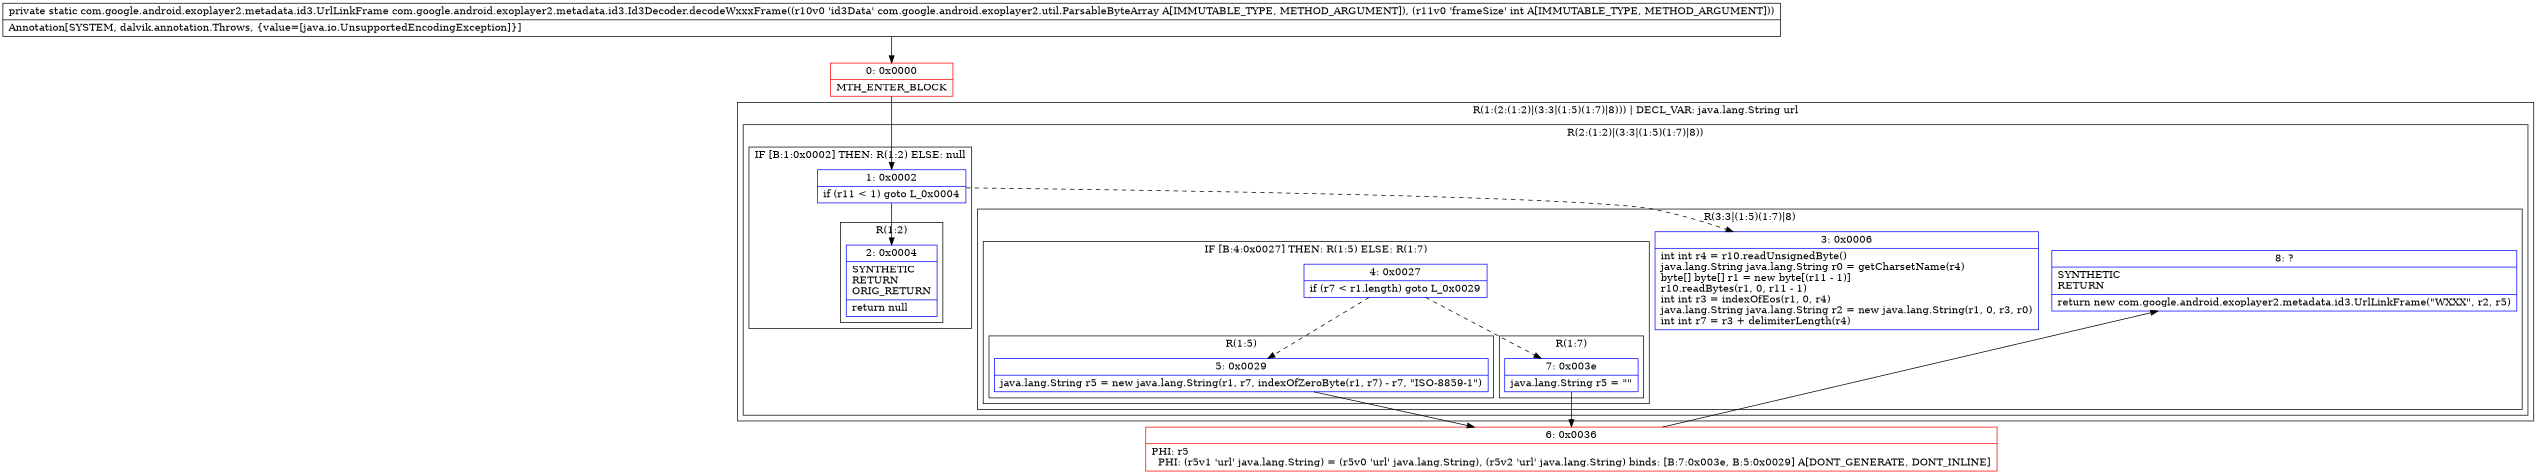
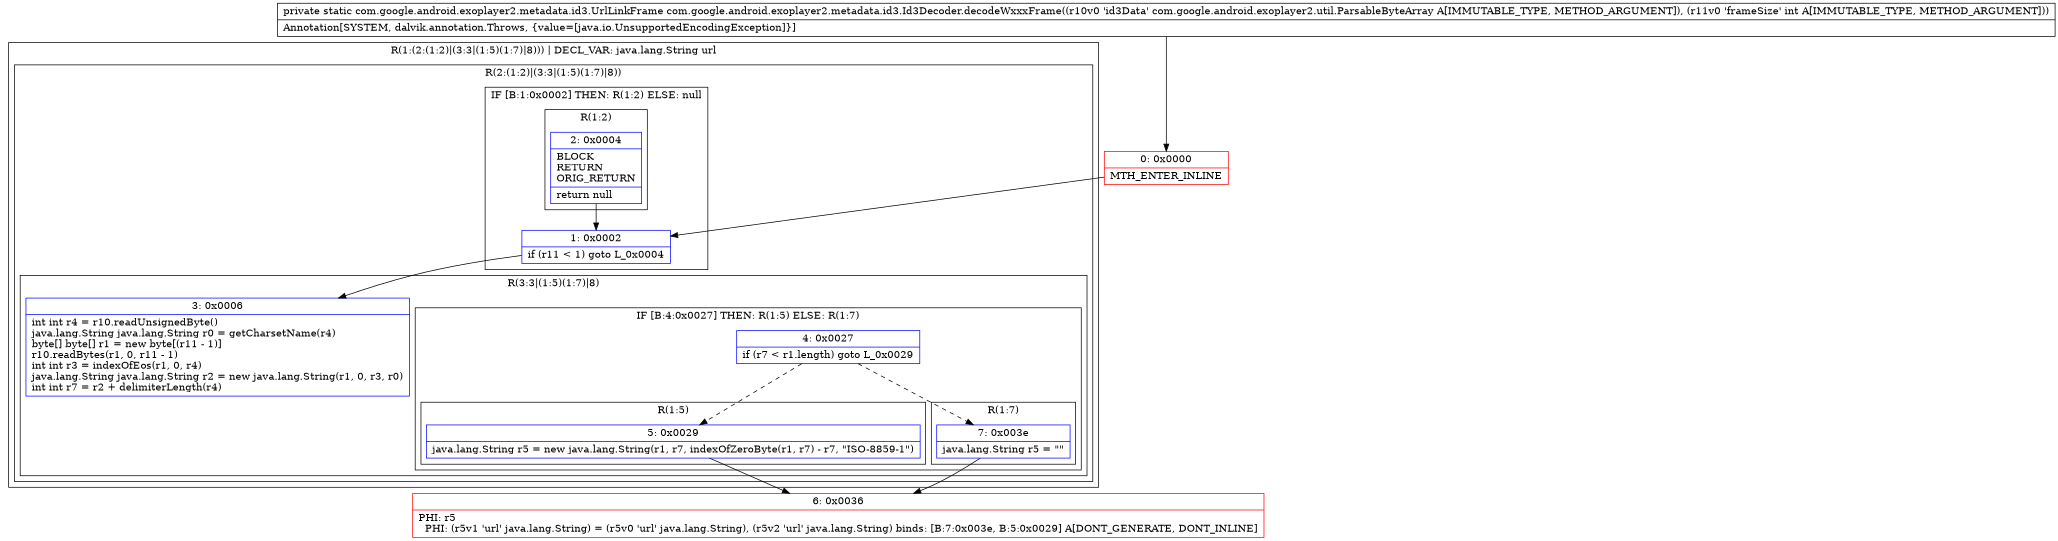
  digraph {
    node [color=blue shape=record]
-   n1 [label="{2\:\ 0x0004|SYNTHETIC\lRETURN\lORIG_RETURN\l|return null\l}"]
+   n1 [label="{2\:\ 0x0004|BLOCK\lRETURN\lORIG_RETURN\l|return null\l}"]
    n2 [label="{1\:\ 0x0002|if (r11 \< 1) goto L_0x0004\l}"]
    n3 [label="{5\:\ 0x0029|java.lang.String r5 = new java.lang.String(r1, r7, indexOfZeroByte(r1, r7) \- r7, \"ISO\-8859\-1\")\l}"]
    n4 [label="{7\:\ 0x003e|java.lang.String r5 = \"\"\l}"]
    n5 [label="{4\:\ 0x0027|if (r7 \< r1.length) goto L_0x0029\l}"]
-   n6 [label="{3\:\ 0x0006|int int r4 = r10.readUnsignedByte()\ljava.lang.String java.lang.String r0 = getCharsetName(r4)\lbyte[] byte[] r1 = new byte[(r11 \- 1)]\lr10.readBytes(r1, 0, r11 \- 1)\lint int r3 = indexOfEos(r1, 0, r4)\ljava.lang.String java.lang.String r2 = new java.lang.String(r1, 0, r3, r0)\lint int r7 = r3 + delimiterLength(r4)\l}"]
-   n7 [label="{8\:\ ?|SYNTHETIC\lRETURN\l|return new com.google.android.exoplayer2.metadata.id3.UrlLinkFrame(\"WXXX\", r2, r5)\l}"]
+   n6 [label="{3\:\ 0x0006|int int r4 = r10.readUnsignedByte()\ljava.lang.String java.lang.String r0 = getCharsetName(r4)\lbyte[] byte[] r1 = new byte[(r11 \- 1)]\lr10.readBytes(r1, 0, r11 \- 1)\lint int r3 = indexOfEos(r1, 0, r4)\ljava.lang.String java.lang.String r2 = new java.lang.String(r1, 0, r3, r0)\lint int r7 = r2 + delimiterLength(r4)\l}"]
    n8 [color=red label="{6\:\ 0x0036|PHI: r5 \l  PHI: (r5v1 'url' java.lang.String) = (r5v0 'url' java.lang.String), (r5v2 'url' java.lang.String) binds: [B:7:0x003e, B:5:0x0029] A[DONT_GENERATE, DONT_INLINE]\l}"]
-   n9 [color=red label="{0\:\ 0x0000|MTH_ENTER_BLOCK\l}"]
+   n9 [color=red label="{0\:\ 0x0000|MTH_ENTER_INLINE\l}"]
    n10 [label="{private static com.google.android.exoplayer2.metadata.id3.UrlLinkFrame com.google.android.exoplayer2.metadata.id3.Id3Decoder.decodeWxxxFrame((r10v0 'id3Data' com.google.android.exoplayer2.util.ParsableByteArray A[IMMUTABLE_TYPE, METHOD_ARGUMENT]), (r11v0 'frameSize' int A[IMMUTABLE_TYPE, METHOD_ARGUMENT]))  | Annotation[SYSTEM, dalvik.annotation.Throws, \{value=[java.io.UnsupportedEncodingException]\}]\l}" color=""]
    subgraph cluster_1 {
      label="R(1:(2:(1:2)|(3:3|(1:5)(1:7)|8))) | DECL_VAR: java.lang.String url\l"
      subgraph cluster_2 {
        label="R(2:(1:2)|(3:3|(1:5)(1:7)|8))"
        subgraph cluster_3 {
          label="IF [B:1:0x0002] THEN: R(1:2) ELSE: null"
          n2
          subgraph cluster_4 {
            label="R(1:2)"
            n1
          }
        }
        subgraph cluster_5 {
          label="R(3:3|(1:5)(1:7)|8)"
          n6
-         n7
          subgraph cluster_6 {
            label="IF [B:4:0x0027] THEN: R(1:5) ELSE: R(1:7)"
            n5
            subgraph cluster_7 {
              label="R(1:5)"
              n3
            }
            subgraph cluster_8 {
              label="R(1:7)"
              n4
            }
          }
        }
      }
    }
-   n2 -> n1
-   n2 -> n6 [style=dashed]
+   n1 -> n2
+   n2 -> n6 [style=solid]
    n3 -> n8
    n4 -> n8
    n5 -> n3 [style=dashed]
    n5 -> n4 [style=dashed]
-   n8 -> n7
    n9 -> n2
    n10 -> n9
  }
